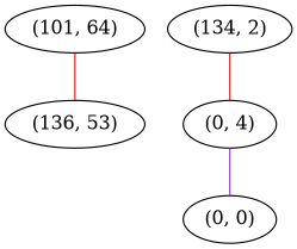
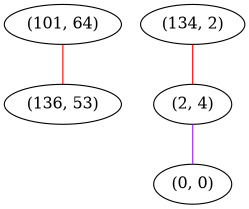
  graph {
    edge [color=red weight=1]
    n1 [label="(101, 64)"]
    "(136, 53)"
    "(134, 2)"
-   "(2, 4)" [label="(0, 4)"]
+   "(2, 4)"
    "(0, 0)"
    n1 -- "(136, 53)"
    "(134, 2)" -- "(2, 4)"
    "(2, 4)" -- "(0, 0)" [color=purple weight=4]
  }
